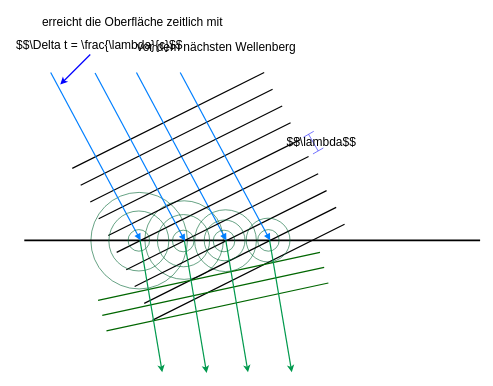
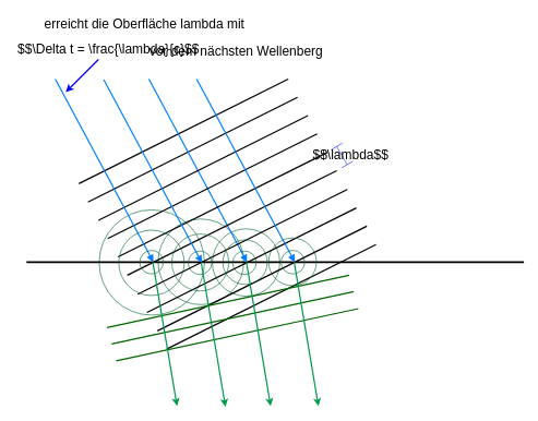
  <mxCell id="0" />
  <mxCell id="1" parent="0" />
  <mxCell id="2" value="" style="ellipse;whiteSpace=wrap;html=1;aspect=fixed;fontSize=20;strokeColor=#006633;fillColor=none;" parent="1" vertex="1"><mxGeometry x="151" y="320" width="161" height="161" as="geometry" /></mxCell>
  <mxCell id="3" value="" style="ellipse;whiteSpace=wrap;html=1;aspect=fixed;fontSize=20;strokeColor=#006633;fillColor=none;" parent="1" vertex="1"><mxGeometry x="241" y="334" width="131" height="131" as="geometry" /></mxCell>
  <mxCell id="4" value="" style="ellipse;whiteSpace=wrap;html=1;aspect=fixed;fontSize=20;strokeColor=#006633;fillColor=none;" parent="1" vertex="1"><mxGeometry x="324" y="349" width="103" height="103" as="geometry" /></mxCell>
  <mxCell id="5" value="" style="endArrow=none;html=1;rounded=0;strokeWidth=3;" parent="1" edge="1"><mxGeometry width="50" height="50" relative="1" as="geometry"><mxPoint x="40" y="400" as="sourcePoint" /><mxPoint x="800" y="400" as="targetPoint" /></mxGeometry></mxCell>
  <mxCell id="6" value="" style="endArrow=none;html=1;rounded=0;strokeWidth=2;" parent="1" edge="1"><mxGeometry width="50" height="50" relative="1" as="geometry"><mxPoint x="120" y="280" as="sourcePoint" /><mxPoint x="440" y="120" as="targetPoint" /></mxGeometry></mxCell>
  <mxCell id="7" value="" style="endArrow=none;html=1;rounded=0;strokeWidth=2;" parent="1" edge="1"><mxGeometry width="50" height="50" relative="1" as="geometry"><mxPoint x="134" y="308" as="sourcePoint" /><mxPoint x="454" y="148" as="targetPoint" /></mxGeometry></mxCell>
  <mxCell id="8" value="" style="endArrow=none;html=1;rounded=0;strokeWidth=2;strokeColor=#007FFF;endFill=0;startArrow=block;startFill=1;" parent="1" edge="1"><mxGeometry width="50" height="50" relative="1" as="geometry"><mxPoint x="377" y="400" as="sourcePoint" /><mxPoint x="227" y="120" as="targetPoint" /></mxGeometry></mxCell>
  <mxCell id="9" value="" style="endArrow=none;html=1;rounded=0;strokeWidth=2;" parent="1" edge="1"><mxGeometry width="50" height="50" relative="1" as="geometry"><mxPoint x="150" y="336" as="sourcePoint" /><mxPoint x="470" y="176" as="targetPoint" /></mxGeometry></mxCell>
  <mxCell id="10" value="" style="endArrow=none;html=1;rounded=0;strokeWidth=2;" parent="1" edge="1"><mxGeometry width="50" height="50" relative="1" as="geometry"><mxPoint x="164" y="364" as="sourcePoint" /><mxPoint x="484" y="204" as="targetPoint" /></mxGeometry></mxCell>
  <mxCell id="11" value="" style="endArrow=none;html=1;rounded=0;strokeWidth=2;" parent="1" edge="1"><mxGeometry width="50" height="50" relative="1" as="geometry"><mxPoint x="180" y="392" as="sourcePoint" /><mxPoint x="500" y="232" as="targetPoint" /></mxGeometry></mxCell>
  <mxCell id="12" value="" style="endArrow=none;html=1;rounded=0;strokeWidth=2;" parent="1" edge="1"><mxGeometry width="50" height="50" relative="1" as="geometry"><mxPoint x="194" y="420" as="sourcePoint" /><mxPoint x="514" y="260" as="targetPoint" /></mxGeometry></mxCell>
  <mxCell id="13" value="" style="endArrow=none;html=1;rounded=0;strokeWidth=2;" parent="1" edge="1"><mxGeometry width="50" height="50" relative="1" as="geometry"><mxPoint x="210" y="449" as="sourcePoint" /><mxPoint x="530" y="289" as="targetPoint" /></mxGeometry></mxCell>
  <mxCell id="14" value="" style="endArrow=none;html=1;rounded=0;strokeWidth=2;" parent="1" edge="1"><mxGeometry width="50" height="50" relative="1" as="geometry"><mxPoint x="224" y="477" as="sourcePoint" /><mxPoint x="544" y="317" as="targetPoint" /></mxGeometry></mxCell>
  <mxCell id="15" value="" style="endArrow=none;html=1;rounded=0;strokeWidth=2;" parent="1" edge="1"><mxGeometry width="50" height="50" relative="1" as="geometry"><mxPoint x="240" y="505" as="sourcePoint" /><mxPoint x="560" y="345" as="targetPoint" /></mxGeometry></mxCell>
  <mxCell id="16" value="" style="endArrow=none;html=1;rounded=0;strokeWidth=2;" parent="1" edge="1"><mxGeometry width="50" height="50" relative="1" as="geometry"><mxPoint x="254" y="533" as="sourcePoint" /><mxPoint x="574" y="373" as="targetPoint" /></mxGeometry></mxCell>
  <mxCell id="17" value="" style="endArrow=none;html=1;rounded=0;strokeWidth=2;strokeColor=#007FFF;endFill=0;startArrow=block;startFill=1;" parent="1" edge="1"><mxGeometry width="50" height="50" relative="1" as="geometry"><mxPoint x="450" y="400" as="sourcePoint" /><mxPoint x="300" y="120" as="targetPoint" /></mxGeometry></mxCell>
  <mxCell id="18" value="" style="shape=crossbar;whiteSpace=wrap;html=1;rounded=1;direction=south;fillColor=none;rotation=-30;strokeColor=#3333FF;" parent="1" vertex="1"><mxGeometry x="512" y="221" width="20" height="32" as="geometry" /></mxCell>
  <mxCell id="19" value="$$\lambda$$" style="text;html=1;resizable=0;autosize=1;align=center;verticalAlign=middle;points=[];fillColor=none;strokeColor=none;rounded=0;fontSize=20;" parent="1" vertex="1"><mxGeometry x="470" y="220" width="130" height="30" as="geometry" /></mxCell>
- <mxCell id="20" value="erreicht die Oberfläche zeitlich mit" style="text;html=1;resizable=0;autosize=1;align=center;verticalAlign=middle;points=[];fillColor=none;strokeColor=none;rounded=0;fontSize=20;" parent="1" vertex="1"><mxGeometry x="60" y="20" width="320" height="30" as="geometry" /></mxCell>
+ <mxCell id="20" value="erreicht die Oberfläche lambda mit" style="text;html=1;resizable=0;autosize=1;align=center;verticalAlign=middle;points=[];fillColor=none;strokeColor=none;rounded=0;fontSize=20;" parent="1" vertex="1"><mxGeometry x="60" y="20" width="320" height="30" as="geometry" /></mxCell>
  <mxCell id="21" value="$$\Delta t = \frac{\lambda}{c}$$" style="text;html=1;resizable=0;autosize=1;align=center;verticalAlign=middle;points=[];fillColor=none;strokeColor=none;rounded=0;fontSize=20;" parent="1" vertex="1"><mxGeometry x="20" y="58" width="290" height="30" as="geometry" /></mxCell>
  <mxCell id="22" value="vor dem nächsten Wellenberg" style="text;html=1;resizable=0;autosize=1;align=center;verticalAlign=middle;points=[];fillColor=none;strokeColor=none;rounded=0;fontSize=20;" parent="1" vertex="1"><mxGeometry x="220" y="62" width="280" height="30" as="geometry" /></mxCell>
  <mxCell id="23" value="" style="ellipse;whiteSpace=wrap;html=1;aspect=fixed;fontSize=20;strokeColor=#006633;fillColor=none;" parent="1" vertex="1"><mxGeometry x="340" y="366" width="68" height="68" as="geometry" /></mxCell>
  <mxCell id="24" value="" style="ellipse;whiteSpace=wrap;html=1;aspect=fixed;fontSize=20;strokeColor=#006633;fillColor=none;" parent="1" vertex="1"><mxGeometry x="355" y="383" width="36" height="36" as="geometry" /></mxCell>
  <mxCell id="25" value="" style="ellipse;whiteSpace=wrap;html=1;aspect=fixed;fontSize=20;strokeColor=#006633;fillColor=none;" parent="1" vertex="1"><mxGeometry x="410" y="363" width="73" height="73" as="geometry" /></mxCell>
  <mxCell id="26" value="" style="ellipse;whiteSpace=wrap;html=1;aspect=fixed;fontSize=20;strokeColor=#006633;fillColor=none;" parent="1" vertex="1"><mxGeometry x="429" y="382" width="36" height="36" as="geometry" /></mxCell>
  <mxCell id="27" value="" style="endArrow=none;html=1;rounded=0;strokeWidth=2;strokeColor=#007FFF;endFill=0;startArrow=block;startFill=1;" parent="1" edge="1"><mxGeometry width="50" height="50" relative="1" as="geometry"><mxPoint x="308" y="401" as="sourcePoint" /><mxPoint x="158" y="121" as="targetPoint" /></mxGeometry></mxCell>
  <mxCell id="28" value="" style="ellipse;whiteSpace=wrap;html=1;aspect=fixed;fontSize=20;strokeColor=#006633;fillColor=none;" parent="1" vertex="1"><mxGeometry x="262" y="357" width="87" height="87" as="geometry" /></mxCell>
  <mxCell id="29" value="" style="ellipse;whiteSpace=wrap;html=1;aspect=fixed;fontSize=20;strokeColor=#006633;fillColor=none;" parent="1" vertex="1"><mxGeometry x="287" y="383" width="36" height="36" as="geometry" /></mxCell>
  <mxCell id="30" value="" style="endArrow=none;html=1;rounded=0;strokeWidth=2;strokeColor=#007FFF;endFill=0;startArrow=block;startFill=1;" parent="1" edge="1"><mxGeometry width="50" height="50" relative="1" as="geometry"><mxPoint x="234" y="400" as="sourcePoint" /><mxPoint x="84" y="120" as="targetPoint" /></mxGeometry></mxCell>
  <mxCell id="31" value="" style="ellipse;whiteSpace=wrap;html=1;aspect=fixed;fontSize=20;strokeColor=#006633;fillColor=none;" parent="1" vertex="1"><mxGeometry x="181" y="351" width="100" height="100" as="geometry" /></mxCell>
  <mxCell id="32" value="" style="ellipse;whiteSpace=wrap;html=1;aspect=fixed;fontSize=20;strokeColor=#006633;fillColor=none;" parent="1" vertex="1"><mxGeometry x="213" y="382" width="36" height="36" as="geometry" /></mxCell>
  <mxCell id="33" value="" style="endArrow=none;html=1;rounded=0;fontSize=20;strokeColor=#006600;strokeWidth=2;" parent="1" edge="1"><mxGeometry width="50" height="50" relative="1" as="geometry"><mxPoint x="163" y="500" as="sourcePoint" /><mxPoint x="533" y="420" as="targetPoint" /></mxGeometry></mxCell>
  <mxCell id="34" value="" style="endArrow=classic;html=1;rounded=0;fontSize=20;strokeColor=#0000FF;strokeWidth=2;" parent="1" edge="1"><mxGeometry width="50" height="50" relative="1" as="geometry"><mxPoint x="150" y="90" as="sourcePoint" /><mxPoint x="100" y="140" as="targetPoint" /></mxGeometry></mxCell>
  <mxCell id="35" value="" style="endArrow=none;html=1;rounded=0;fontSize=20;strokeColor=#006600;strokeWidth=2;" parent="1" edge="1"><mxGeometry width="50" height="50" relative="1" as="geometry"><mxPoint x="170" y="525" as="sourcePoint" /><mxPoint x="540" y="445" as="targetPoint" /></mxGeometry></mxCell>
  <mxCell id="36" value="" style="endArrow=none;html=1;rounded=0;fontSize=20;strokeColor=#006600;strokeWidth=2;" parent="1" edge="1"><mxGeometry width="50" height="50" relative="1" as="geometry"><mxPoint x="177" y="551" as="sourcePoint" /><mxPoint x="547" y="471" as="targetPoint" /></mxGeometry></mxCell>
  <mxCell id="37" value="" style="endArrow=classic;html=1;rounded=0;fontSize=20;strokeColor=#00994D;strokeWidth=2;exitX=0.472;exitY=0.5;exitDx=0;exitDy=0;exitPerimeter=0;" parent="1" edge="1"><mxGeometry width="50" height="50" relative="1" as="geometry"><mxPoint x="232.992" y="400" as="sourcePoint" /><mxPoint x="270" y="620" as="targetPoint" /></mxGeometry></mxCell>
  <mxCell id="38" value="" style="endArrow=classic;html=1;rounded=0;fontSize=20;strokeColor=#00994D;strokeWidth=2;exitX=0.472;exitY=0.5;exitDx=0;exitDy=0;exitPerimeter=0;" parent="1" edge="1"><mxGeometry width="50" height="50" relative="1" as="geometry"><mxPoint x="306.992" y="401" as="sourcePoint" /><mxPoint x="344" y="621" as="targetPoint" /></mxGeometry></mxCell>
  <mxCell id="39" value="" style="endArrow=classic;html=1;rounded=0;fontSize=20;strokeColor=#00994D;strokeWidth=2;exitX=0.472;exitY=0.5;exitDx=0;exitDy=0;exitPerimeter=0;" parent="1" edge="1"><mxGeometry width="50" height="50" relative="1" as="geometry"><mxPoint x="375.992" y="400" as="sourcePoint" /><mxPoint x="413" y="620" as="targetPoint" /></mxGeometry></mxCell>
  <mxCell id="40" value="" style="endArrow=classic;html=1;rounded=0;fontSize=20;strokeColor=#00994D;strokeWidth=2;exitX=0.472;exitY=0.5;exitDx=0;exitDy=0;exitPerimeter=0;" parent="1" edge="1"><mxGeometry width="50" height="50" relative="1" as="geometry"><mxPoint x="448.992" y="400" as="sourcePoint" /><mxPoint x="486" y="620" as="targetPoint" /></mxGeometry></mxCell>
